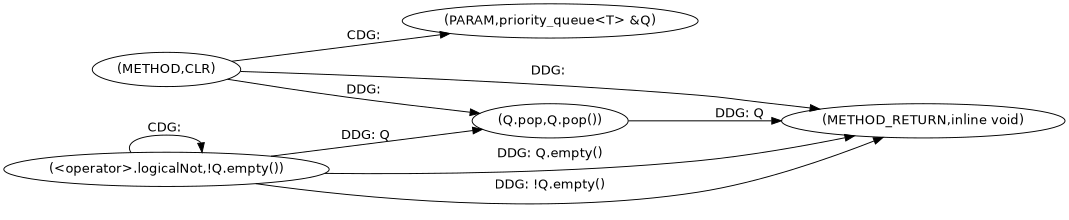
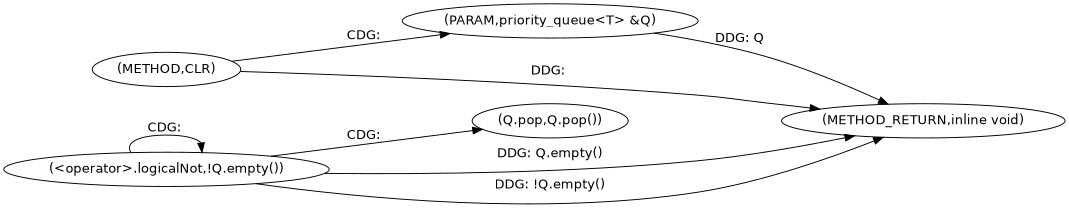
  digraph {
    fontname="DejaVu Sans"
    rankdir=LR
    node [fontname="DejaVu Sans"]
    edge [fontname="DejaVu Sans"]
    n1 [label="(METHOD,CLR)"]
    n2 [label="(PARAM,priority_queue<T> &Q)"]
    n3 [label="(Q.pop,Q.pop())"]
    n4 [label="(METHOD_RETURN,inline void)"]
    n5 [label="(<operator>.logicalNot,!Q.empty())"]
    n1 -> n2 [label="CDG: "]
-   n1 -> n3 [label="DDG: "]
    n1 -> n4 [label="DDG: "]
-   n3 -> n4 [label="DDG: Q"]
-   n5 -> n3 [label="DDG: Q"]
+   n2 -> n4 [label="DDG: Q"]
+   n5 -> n3 [label="CDG: "]
    n5 -> n4 [label="DDG: Q.empty()"]
    n5 -> n4 [label="DDG: !Q.empty()"]
    n5 -> n5 [label="CDG: "]
  }
